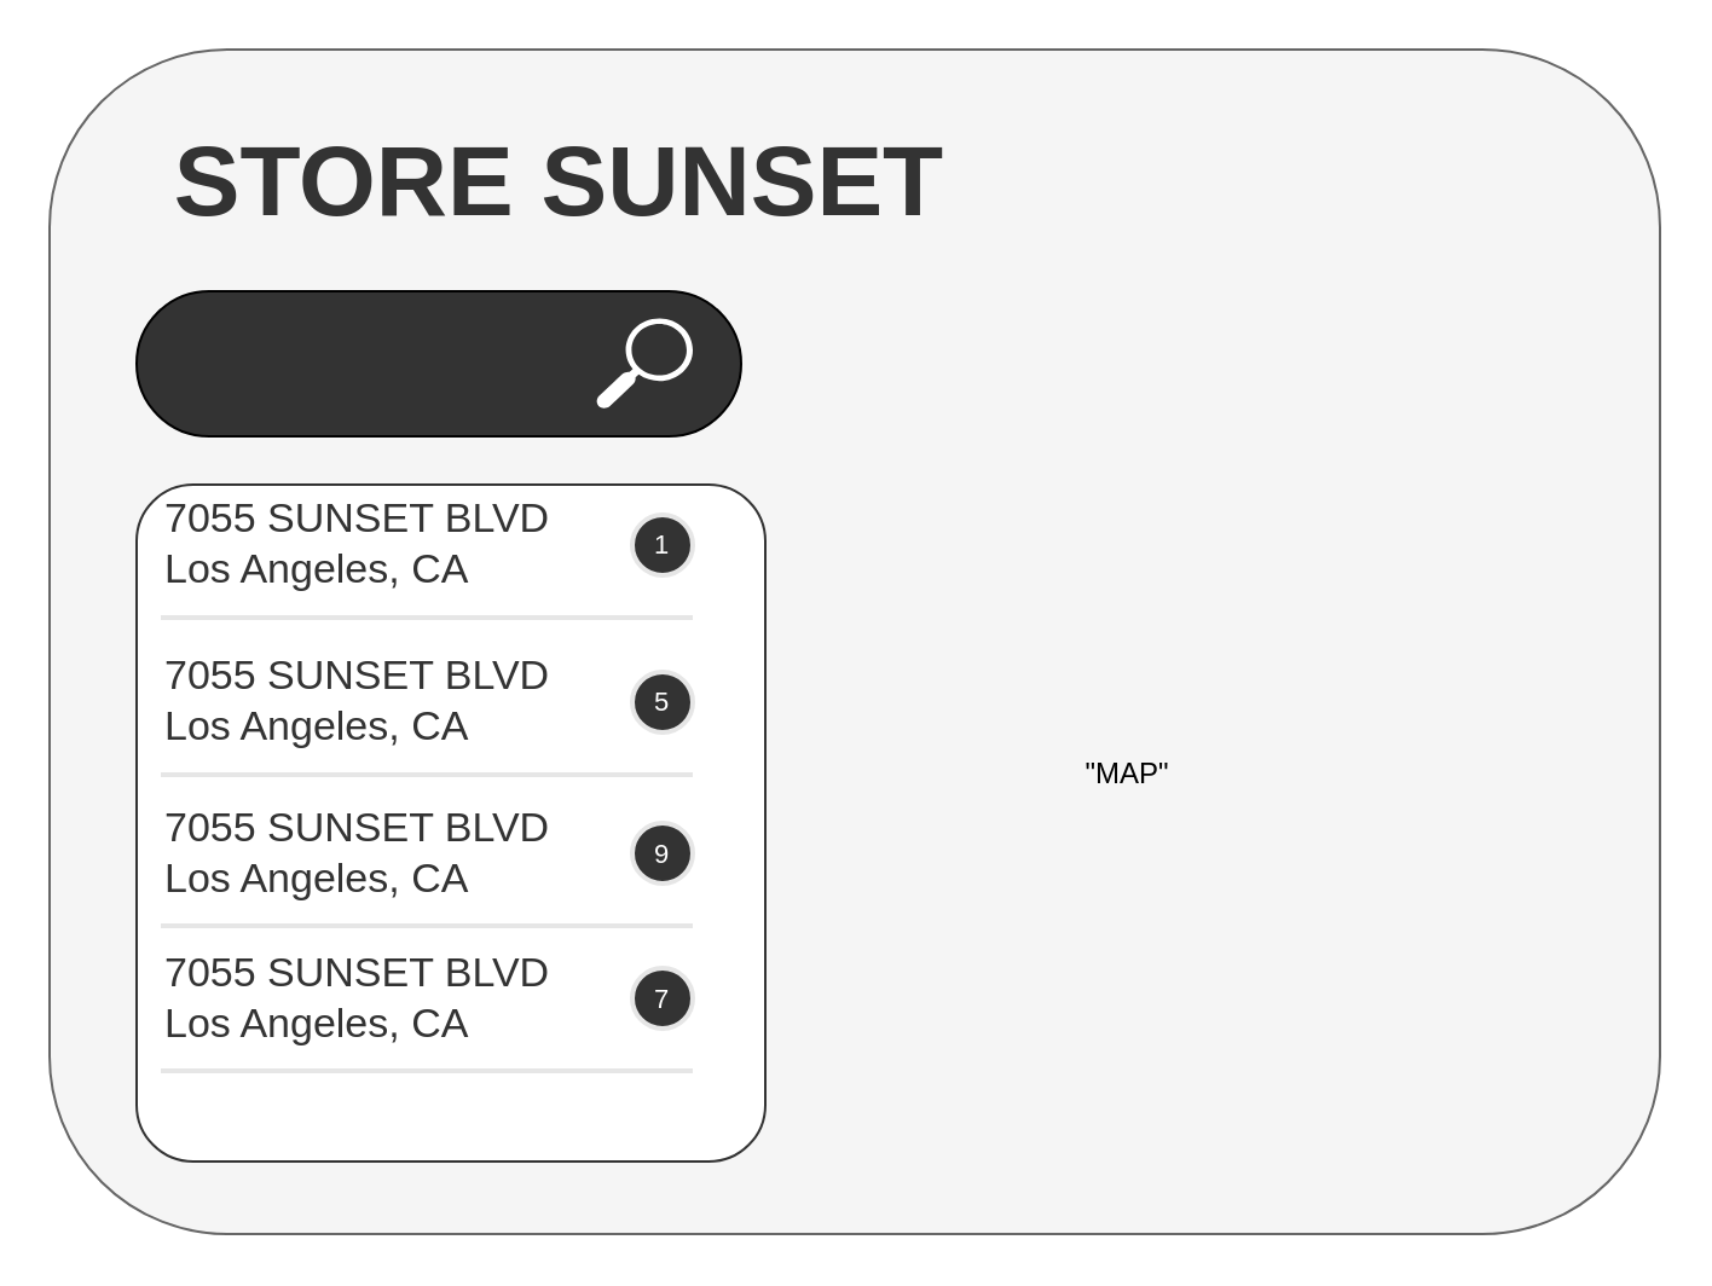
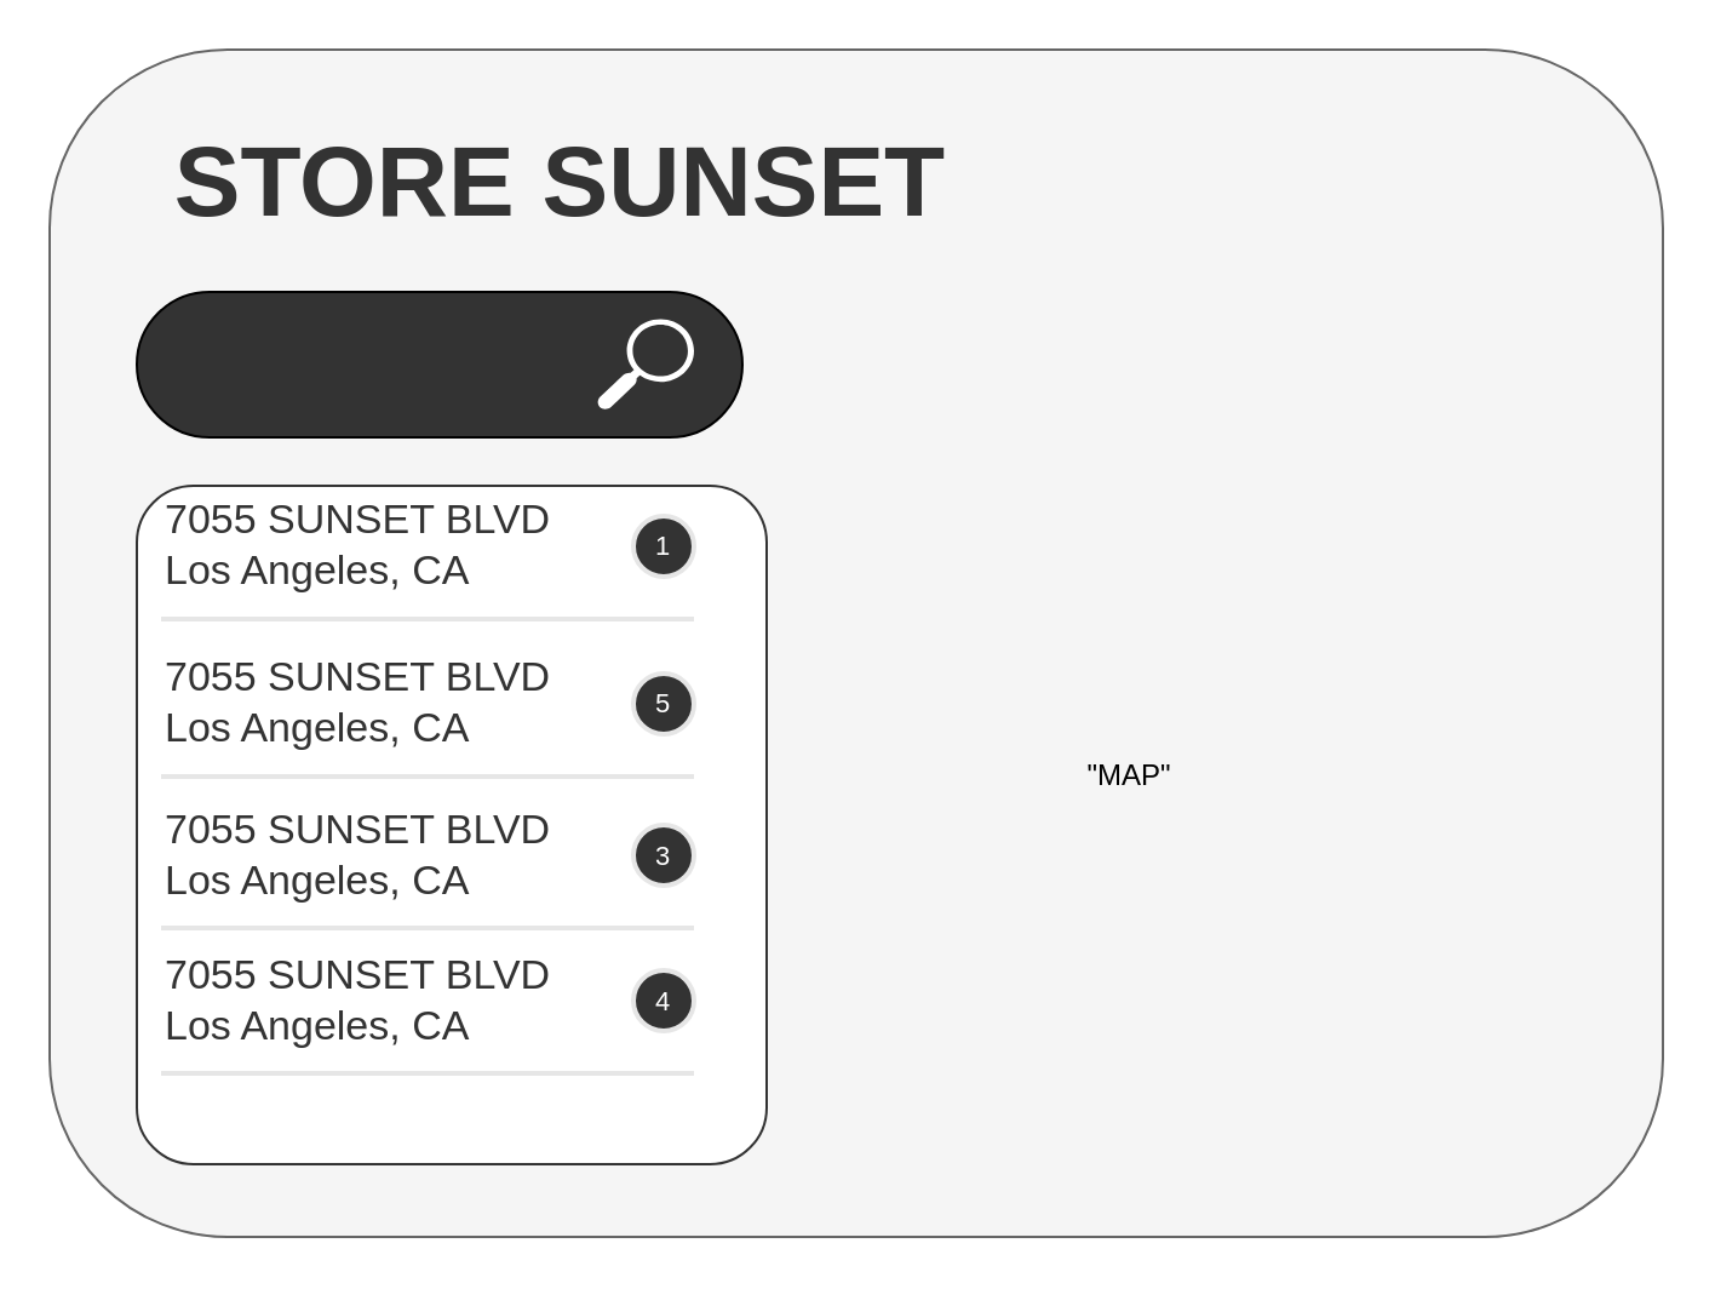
  <mxCell id="0" />
  <mxCell id="1" parent="0" />
  <mxCell id="2" value="" style="rounded=1;whiteSpace=wrap;html=1;fillColor=#f5f5f5;strokeColor=#666666;fontColor=#333333;" vertex="1" parent="1"><mxGeometry x="20" y="20" width="666" height="490" as="geometry" /></mxCell>
  <mxCell id="3" value="&quot;MAP&quot;" style="text;html=1;strokeColor=none;fillColor=none;align=center;verticalAlign=middle;whiteSpace=wrap;rounded=0;" vertex="1" parent="1"><mxGeometry x="446" y="310" width="40" height="20" as="geometry" /></mxCell>
  <mxCell id="4" value="" style="shape=image;html=1;verticalAlign=top;verticalLabelPosition=bottom;labelBackgroundColor=#ffffff;imageAspect=0;aspect=fixed;image=https://cdn4.iconfinder.com/data/icons/small-n-flat/24/map-marker-128.png" vertex="1" parent="1"><mxGeometry x="466" y="200" width="20" height="20" as="geometry" /></mxCell>
  <mxCell id="5" value="" style="shape=image;html=1;verticalAlign=top;verticalLabelPosition=bottom;labelBackgroundColor=#ffffff;imageAspect=0;aspect=fixed;image=https://cdn4.iconfinder.com/data/icons/small-n-flat/24/map-marker-128.png" vertex="1" parent="1"><mxGeometry x="396" y="235" width="20" height="20" as="geometry" /></mxCell>
  <mxCell id="6" value="" style="shape=image;html=1;verticalAlign=top;verticalLabelPosition=bottom;labelBackgroundColor=#ffffff;imageAspect=0;aspect=fixed;image=https://cdn4.iconfinder.com/data/icons/small-n-flat/24/map-marker-128.png" vertex="1" parent="1"><mxGeometry x="486" y="270" width="20" height="20" as="geometry" /></mxCell>
  <mxCell id="7" value="" style="shape=image;html=1;verticalAlign=top;verticalLabelPosition=bottom;labelBackgroundColor=#ffffff;imageAspect=0;aspect=fixed;image=https://cdn4.iconfinder.com/data/icons/small-n-flat/24/map-marker-128.png" vertex="1" parent="1"><mxGeometry x="416" y="210" width="20" height="20" as="geometry" /></mxCell>
  <mxCell id="8" value="" style="shape=image;html=1;verticalAlign=top;verticalLabelPosition=bottom;labelBackgroundColor=#ffffff;imageAspect=0;aspect=fixed;image=https://cdn4.iconfinder.com/data/icons/small-n-flat/24/map-marker-128.png" vertex="1" parent="1"><mxGeometry x="506" y="230" width="20" height="20" as="geometry" /></mxCell>
  <mxCell id="9" value="" style="shape=image;html=1;verticalAlign=top;verticalLabelPosition=bottom;labelBackgroundColor=#ffffff;imageAspect=0;aspect=fixed;image=https://cdn4.iconfinder.com/data/icons/small-n-flat/24/map-marker-128.png" vertex="1" parent="1"><mxGeometry x="476" y="170" width="20" height="20" as="geometry" /></mxCell>
  <mxCell id="10" value="" style="shape=image;html=1;verticalAlign=top;verticalLabelPosition=bottom;labelBackgroundColor=#ffffff;imageAspect=0;aspect=fixed;image=https://cdn4.iconfinder.com/data/icons/small-n-flat/24/map-marker-128.png" vertex="1" parent="1"><mxGeometry x="516" y="190" width="20" height="20" as="geometry" /></mxCell>
  <mxCell id="11" value="" style="shape=image;html=1;verticalAlign=top;verticalLabelPosition=bottom;labelBackgroundColor=#ffffff;imageAspect=0;aspect=fixed;image=https://cdn4.iconfinder.com/data/icons/small-n-flat/24/map-marker-128.png" vertex="1" parent="1"><mxGeometry x="576" y="210" width="20" height="20" as="geometry" /></mxCell>
  <mxCell id="12" value="" style="shape=image;html=1;verticalAlign=top;verticalLabelPosition=bottom;labelBackgroundColor=#ffffff;imageAspect=0;aspect=fixed;image=https://cdn4.iconfinder.com/data/icons/small-n-flat/24/map-marker-128.png" vertex="1" parent="1"><mxGeometry x="506" y="130" width="20" height="20" as="geometry" /></mxCell>
  <mxCell id="13" value="" style="shape=image;html=1;verticalAlign=top;verticalLabelPosition=bottom;labelBackgroundColor=#ffffff;imageAspect=0;aspect=fixed;image=https://cdn4.iconfinder.com/data/icons/small-n-flat/24/map-marker-128.png" vertex="1" parent="1"><mxGeometry x="536" y="130" width="20" height="20" as="geometry" /></mxCell>
  <mxCell id="14" value="&lt;font size=&quot;1&quot;&gt;&lt;b style=&quot;font-size: 41px&quot;&gt;STORE SUNSET&lt;/b&gt;&lt;/font&gt;" style="text;html=1;strokeColor=none;fillColor=none;align=center;verticalAlign=middle;whiteSpace=wrap;rounded=0;fontColor=#333333;" vertex="1" parent="1"><mxGeometry x="26" y="70" width="410" height="10" as="geometry" /></mxCell>
  <mxCell id="15" value="" style="shape=image;html=1;verticalAlign=top;verticalLabelPosition=bottom;labelBackgroundColor=#ffffff;imageAspect=0;aspect=fixed;image=https://cdn4.iconfinder.com/data/icons/small-n-flat/24/map-marker-128.png" vertex="1" parent="1"><mxGeometry x="546" y="235" width="20" height="20" as="geometry" /></mxCell>
  <mxCell id="16" value="" style="rounded=1;whiteSpace=wrap;html=1;labelBackgroundColor=#FFFFFF;fontColor=#333333;arcSize=50;fillColor=#333333;" vertex="1" parent="1"><mxGeometry x="56" y="120" width="250" height="60" as="geometry" /></mxCell>
  <mxCell id="17" value="" style="pointerEvents=1;shadow=0;dashed=0;html=1;strokeColor=none;fillColor=#FFFFFF;labelPosition=center;verticalLabelPosition=bottom;verticalAlign=top;outlineConnect=0;align=center;shape=mxgraph.office.concepts.search;labelBackgroundColor=#FFFFFF;fontColor=#333333;" vertex="1" parent="1"><mxGeometry x="246" y="131.25" width="40" height="37.5" as="geometry" /></mxCell>
  <mxCell id="18" value="" style="rounded=1;whiteSpace=wrap;html=1;labelBackgroundColor=none;strokeColor=#333333;fillColor=#FFFFFF;fontSize=25;fontColor=#333333;arcSize=9;" vertex="1" parent="1"><mxGeometry x="56" y="200" width="260" height="280" as="geometry" /></mxCell>
  <mxCell id="19" value="7055 SUNSET BLVD&lt;br&gt;&lt;div&gt;&lt;span&gt;Los Angeles, CA&lt;/span&gt;&lt;/div&gt;" style="text;html=1;strokeColor=none;fillColor=none;align=left;verticalAlign=middle;whiteSpace=wrap;rounded=0;labelBackgroundColor=none;fontSize=17;fontColor=#333333;" vertex="1" parent="1"><mxGeometry x="66" y="215" width="240" height="20" as="geometry" /></mxCell>
  <mxCell id="20" value="" style="line;strokeWidth=2;html=1;perimeter=backbonePerimeter;points=[];outlineConnect=0;labelBackgroundColor=none;fillColor=#FFFFFF;fontSize=17;fontColor=#333333;strokeColor=#E6E6E6;" vertex="1" parent="1"><mxGeometry x="66" y="250" width="220" height="10" as="geometry" /></mxCell>
  <mxCell id="21" value="&lt;font color=&quot;#ffffff&quot; style=&quot;font-size: 11px;&quot;&gt;1&lt;/font&gt;" style="ellipse;whiteSpace=wrap;html=1;aspect=fixed;labelBackgroundColor=none;strokeColor=#E6E6E6;strokeWidth=2;fillColor=#333333;fontSize=11;fontColor=#333333;" vertex="1" parent="1"><mxGeometry x="261" y="212.5" width="25" height="25" as="geometry" /></mxCell>
  <mxCell id="22" value="7055 SUNSET BLVD&lt;br&gt;&lt;div&gt;&lt;span&gt;Los Angeles, CA&lt;/span&gt;&lt;/div&gt;" style="text;html=1;strokeColor=none;fillColor=none;align=left;verticalAlign=middle;whiteSpace=wrap;rounded=0;labelBackgroundColor=none;fontSize=17;fontColor=#333333;" vertex="1" parent="1"><mxGeometry x="66" y="280" width="240" height="20" as="geometry" /></mxCell>
  <mxCell id="23" value="" style="line;strokeWidth=2;html=1;perimeter=backbonePerimeter;points=[];outlineConnect=0;labelBackgroundColor=none;fillColor=#FFFFFF;fontSize=17;fontColor=#333333;strokeColor=#E6E6E6;" vertex="1" parent="1"><mxGeometry x="66" y="315" width="220" height="10" as="geometry" /></mxCell>
  <mxCell id="24" value="&lt;font color=&quot;#ffffff&quot;&gt;5&lt;/font&gt;" style="ellipse;whiteSpace=wrap;html=1;aspect=fixed;labelBackgroundColor=none;strokeColor=#E6E6E6;strokeWidth=2;fillColor=#333333;fontSize=11;fontColor=#333333;" vertex="1" parent="1"><mxGeometry x="261" y="277.5" width="25" height="25" as="geometry" /></mxCell>
  <mxCell id="25" value="7055 SUNSET BLVD&lt;br&gt;&lt;div&gt;&lt;span&gt;Los Angeles, CA&lt;/span&gt;&lt;/div&gt;" style="text;html=1;strokeColor=none;fillColor=none;align=left;verticalAlign=middle;whiteSpace=wrap;rounded=0;labelBackgroundColor=none;fontSize=17;fontColor=#333333;" vertex="1" parent="1"><mxGeometry x="66" y="342.5" width="240" height="20" as="geometry" /></mxCell>
  <mxCell id="26" value="" style="edgeStyle=orthogonalEdgeStyle;rounded=0;orthogonalLoop=1;jettySize=auto;html=1;strokeColor=#FFFFFF;fontSize=11;fontColor=#333333;" edge="1" parent="1" source="27" target="31"><mxGeometry relative="1" as="geometry" /></mxCell>
- <mxCell id="27" value="&lt;font color=&quot;#ffffff&quot; style=&quot;font-size: 11px&quot;&gt;9&lt;/font&gt;" style="ellipse;whiteSpace=wrap;html=1;aspect=fixed;labelBackgroundColor=none;strokeColor=#E6E6E6;strokeWidth=2;fillColor=#333333;fontSize=11;fontColor=#333333;" vertex="1" parent="1"><mxGeometry x="261" y="340" width="25" height="25" as="geometry" /></mxCell>
+ <mxCell id="27" value="&lt;font color=&quot;#ffffff&quot; style=&quot;font-size: 11px&quot;&gt;3&lt;/font&gt;" style="ellipse;whiteSpace=wrap;html=1;aspect=fixed;labelBackgroundColor=none;strokeColor=#E6E6E6;strokeWidth=2;fillColor=#333333;fontSize=11;fontColor=#333333;" vertex="1" parent="1"><mxGeometry x="261" y="340" width="25" height="25" as="geometry" /></mxCell>
  <mxCell id="28" value="" style="line;strokeWidth=2;html=1;perimeter=backbonePerimeter;points=[];outlineConnect=0;labelBackgroundColor=none;fillColor=#FFFFFF;fontSize=17;fontColor=#333333;strokeColor=#E6E6E6;" vertex="1" parent="1"><mxGeometry x="66" y="377.5" width="220" height="10" as="geometry" /></mxCell>
  <mxCell id="29" value="7055 SUNSET BLVD&lt;br&gt;&lt;div&gt;&lt;span&gt;Los Angeles, CA&lt;/span&gt;&lt;/div&gt;" style="text;html=1;strokeColor=none;fillColor=none;align=left;verticalAlign=middle;whiteSpace=wrap;rounded=0;labelBackgroundColor=none;fontSize=17;fontColor=#333333;" vertex="1" parent="1"><mxGeometry x="66" y="402.5" width="240" height="20" as="geometry" /></mxCell>
- <mxCell id="30" value="&lt;font color=&quot;#ffffff&quot; style=&quot;font-size: 11px&quot;&gt;7&lt;/font&gt;" style="ellipse;whiteSpace=wrap;html=1;aspect=fixed;labelBackgroundColor=none;strokeColor=#E6E6E6;strokeWidth=2;fillColor=#333333;fontSize=11;fontColor=#333333;" vertex="1" parent="1"><mxGeometry x="261" y="400" width="25" height="25" as="geometry" /></mxCell>
+ <mxCell id="30" value="&lt;font color=&quot;#ffffff&quot; style=&quot;font-size: 11px&quot;&gt;4&lt;/font&gt;" style="ellipse;whiteSpace=wrap;html=1;aspect=fixed;labelBackgroundColor=none;strokeColor=#E6E6E6;strokeWidth=2;fillColor=#333333;fontSize=11;fontColor=#333333;" vertex="1" parent="1"><mxGeometry x="261" y="400" width="25" height="25" as="geometry" /></mxCell>
  <mxCell id="31" value="" style="line;strokeWidth=2;html=1;perimeter=backbonePerimeter;points=[];outlineConnect=0;labelBackgroundColor=none;fillColor=#FFFFFF;fontSize=17;fontColor=#333333;strokeColor=#E6E6E6;" vertex="1" parent="1"><mxGeometry x="66" y="437.5" width="220" height="10" as="geometry" /></mxCell>
